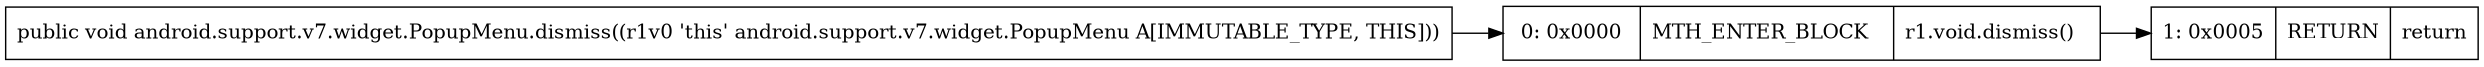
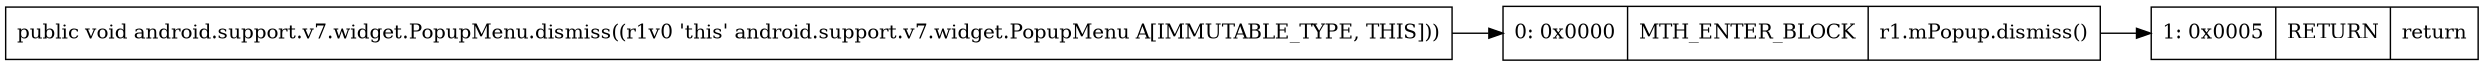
  digraph {
    rankdir=LR
    node [shape=record]
-   n1 [label="{0\:\ 0x0000|MTH_ENTER_BLOCK\l|r1.void.dismiss()\l}"]
+   n1 [label="{0\:\ 0x0000|MTH_ENTER_BLOCK\l|r1.mPopup.dismiss()\l}"]
    n2 [label="{1\:\ 0x0005|RETURN\l|return\l}"]
    n3 [label="{public void android.support.v7.widget.PopupMenu.dismiss((r1v0 'this' android.support.v7.widget.PopupMenu A[IMMUTABLE_TYPE, THIS])) }"]
    n1 -> n2
    n3 -> n1
  }
